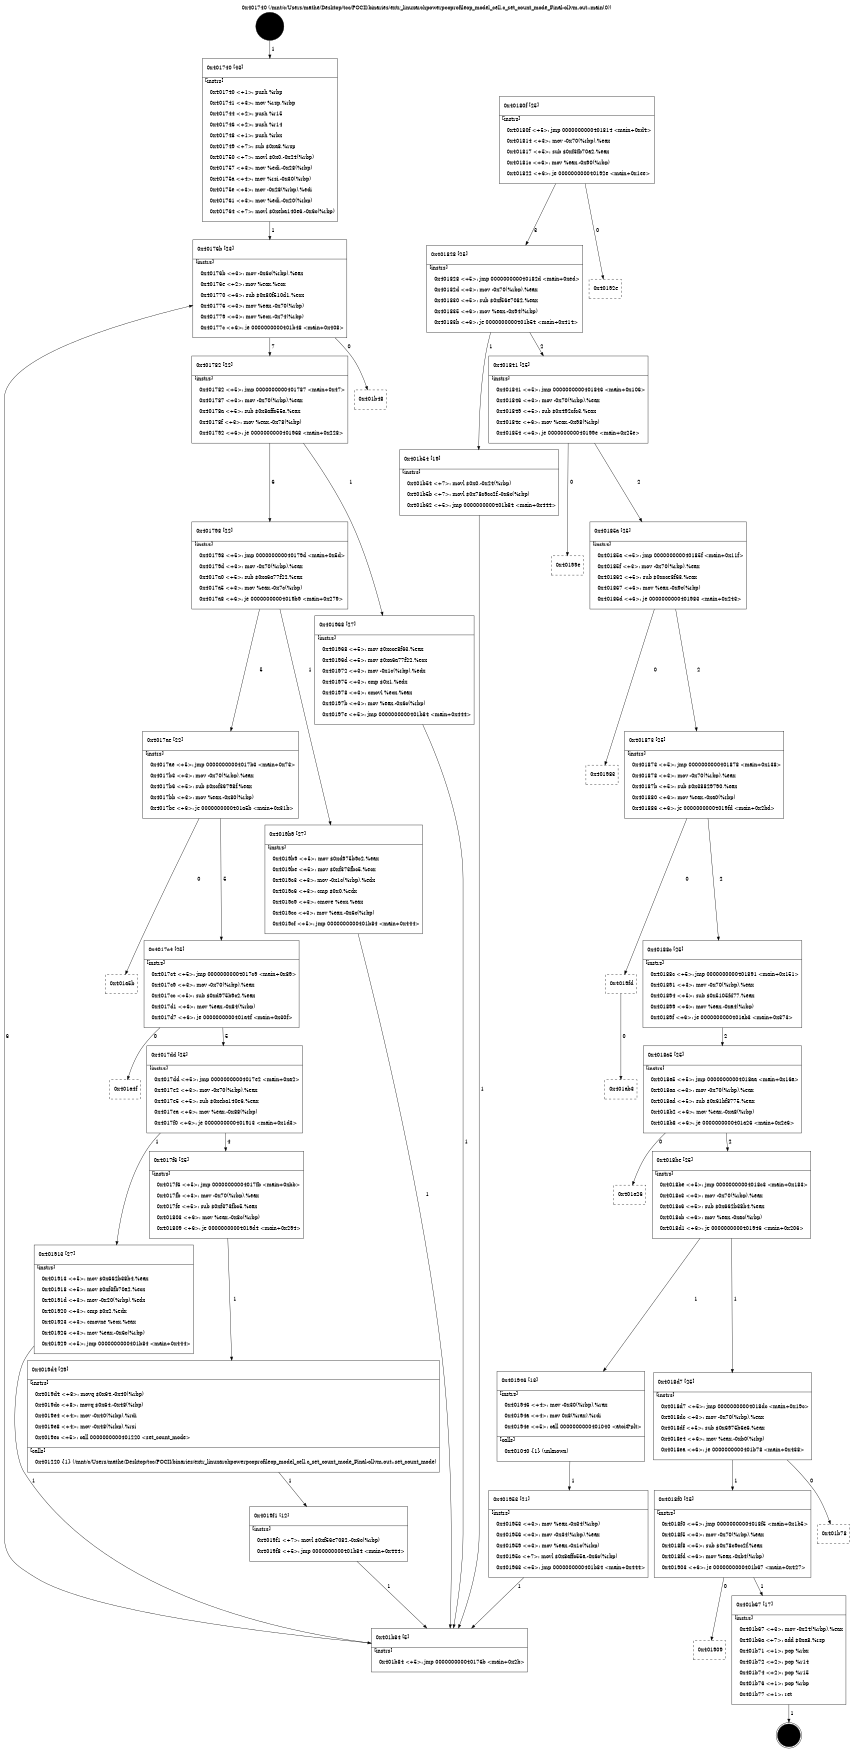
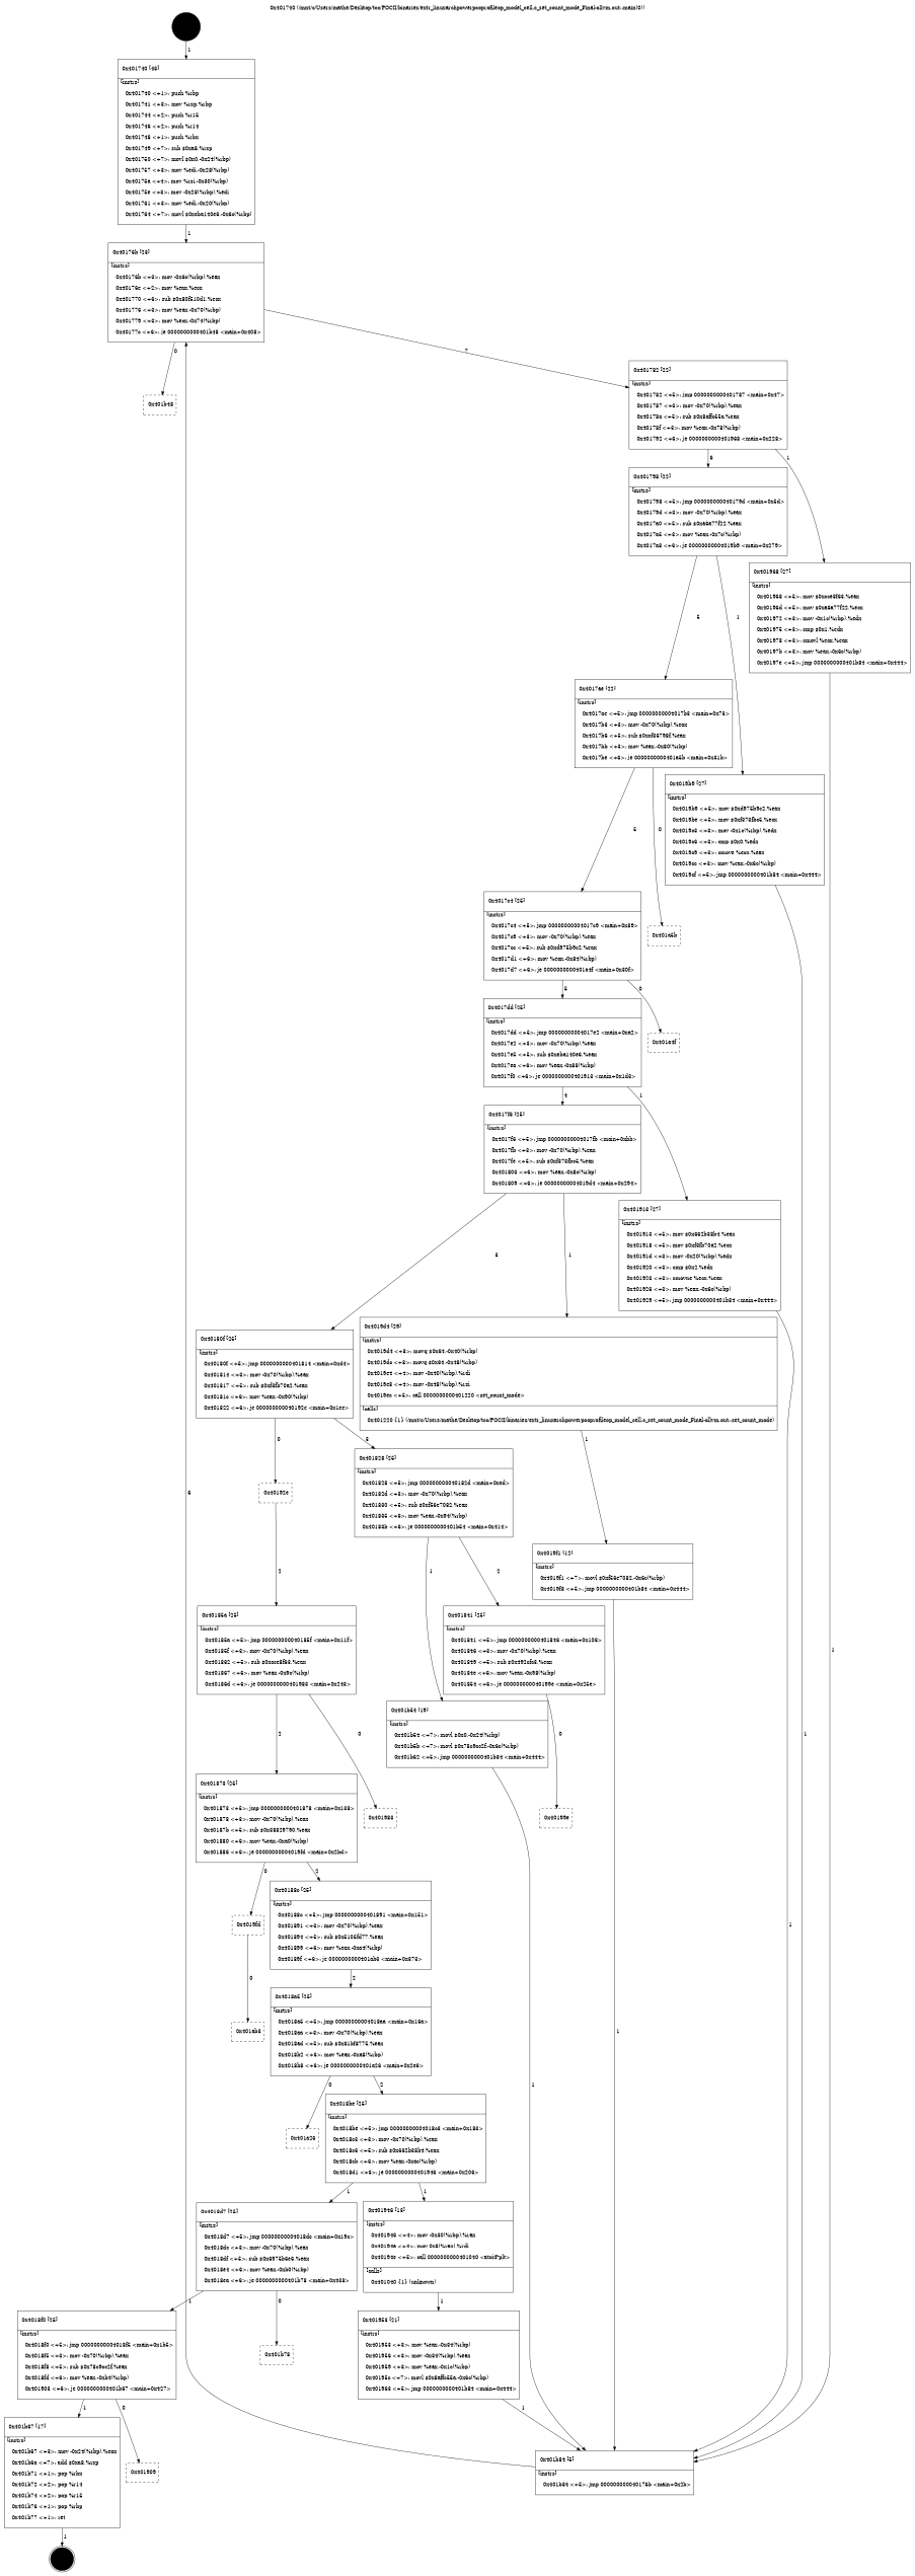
  digraph {
    label="0x401740 (/mnt/c/Users/mathe/Desktop/tcc/POCII/binaries/extr_linuxarchpowerpcoprofileop_model_cell.c_set_count_mode_Final-ollvm.out::main(0))"
    labelloc=t
    node [shape=record]
    Entry [fillcolor=black height=0.3 shape=circle style=filled width=0.3]
    n2 [label="{\n     0x401740 [43]\l\n     | [instrs]\l\n     &nbsp;&nbsp;0x401740 \<+1\>: push %rbp\l\n     &nbsp;&nbsp;0x401741 \<+3\>: mov %rsp,%rbp\l\n     &nbsp;&nbsp;0x401744 \<+2\>: push %r15\l\n     &nbsp;&nbsp;0x401746 \<+2\>: push %r14\l\n     &nbsp;&nbsp;0x401748 \<+1\>: push %rbx\l\n     &nbsp;&nbsp;0x401749 \<+7\>: sub $0xa8,%rsp\l\n     &nbsp;&nbsp;0x401750 \<+7\>: movl $0x0,-0x24(%rbp)\l\n     &nbsp;&nbsp;0x401757 \<+3\>: mov %edi,-0x28(%rbp)\l\n     &nbsp;&nbsp;0x40175a \<+4\>: mov %rsi,-0x30(%rbp)\l\n     &nbsp;&nbsp;0x40175e \<+3\>: mov -0x28(%rbp),%edi\l\n     &nbsp;&nbsp;0x401761 \<+3\>: mov %edi,-0x20(%rbp)\l\n     &nbsp;&nbsp;0x401764 \<+7\>: movl $0xeba140e6,-0x6c(%rbp)\l\n  }"]
    n3 [label="{\n     0x40176b [23]\l\n     | [instrs]\l\n     &nbsp;&nbsp;0x40176b \<+3\>: mov -0x6c(%rbp),%eax\l\n     &nbsp;&nbsp;0x40176e \<+2\>: mov %eax,%ecx\l\n     &nbsp;&nbsp;0x401770 \<+6\>: sub $0x80f510d1,%ecx\l\n     &nbsp;&nbsp;0x401776 \<+3\>: mov %eax,-0x70(%rbp)\l\n     &nbsp;&nbsp;0x401779 \<+3\>: mov %ecx,-0x74(%rbp)\l\n     &nbsp;&nbsp;0x40177c \<+6\>: je 0000000000401b48 \<main+0x408\>\l\n  }"]
    n4 [label="{\n     0x401b48\l\n  }" style=dashed]
    n5 [label="{\n     0x401782 [22]\l\n     | [instrs]\l\n     &nbsp;&nbsp;0x401782 \<+5\>: jmp 0000000000401787 \<main+0x47\>\l\n     &nbsp;&nbsp;0x401787 \<+3\>: mov -0x70(%rbp),%eax\l\n     &nbsp;&nbsp;0x40178a \<+5\>: sub $0x8affc55a,%eax\l\n     &nbsp;&nbsp;0x40178f \<+3\>: mov %eax,-0x78(%rbp)\l\n     &nbsp;&nbsp;0x401792 \<+6\>: je 0000000000401968 \<main+0x228\>\l\n  }"]
    n6 [label="{\n     0x401968 [27]\l\n     | [instrs]\l\n     &nbsp;&nbsp;0x401968 \<+5\>: mov $0xcce8f63,%eax\l\n     &nbsp;&nbsp;0x40196d \<+5\>: mov $0xa6a77f22,%ecx\l\n     &nbsp;&nbsp;0x401972 \<+3\>: mov -0x1c(%rbp),%edx\l\n     &nbsp;&nbsp;0x401975 \<+3\>: cmp $0x1,%edx\l\n     &nbsp;&nbsp;0x401978 \<+3\>: cmovl %ecx,%eax\l\n     &nbsp;&nbsp;0x40197b \<+3\>: mov %eax,-0x6c(%rbp)\l\n     &nbsp;&nbsp;0x40197e \<+5\>: jmp 0000000000401b84 \<main+0x444\>\l\n  }"]
    n7 [label="{\n     0x401798 [22]\l\n     | [instrs]\l\n     &nbsp;&nbsp;0x401798 \<+5\>: jmp 000000000040179d \<main+0x5d\>\l\n     &nbsp;&nbsp;0x40179d \<+3\>: mov -0x70(%rbp),%eax\l\n     &nbsp;&nbsp;0x4017a0 \<+5\>: sub $0xa6a77f22,%eax\l\n     &nbsp;&nbsp;0x4017a5 \<+3\>: mov %eax,-0x7c(%rbp)\l\n     &nbsp;&nbsp;0x4017a8 \<+6\>: je 00000000004019b9 \<main+0x279\>\l\n  }"]
    n8 [label="{\n     0x401b84 [5]\l\n     | [instrs]\l\n     &nbsp;&nbsp;0x401b84 \<+5\>: jmp 000000000040176b \<main+0x2b\>\l\n  }"]
    n9 [label="{\n     0x4019b9 [27]\l\n     | [instrs]\l\n     &nbsp;&nbsp;0x4019b9 \<+5\>: mov $0xd975b9c2,%eax\l\n     &nbsp;&nbsp;0x4019be \<+5\>: mov $0xf373fbc5,%ecx\l\n     &nbsp;&nbsp;0x4019c3 \<+3\>: mov -0x1c(%rbp),%edx\l\n     &nbsp;&nbsp;0x4019c6 \<+3\>: cmp $0x0,%edx\l\n     &nbsp;&nbsp;0x4019c9 \<+3\>: cmove %ecx,%eax\l\n     &nbsp;&nbsp;0x4019cc \<+3\>: mov %eax,-0x6c(%rbp)\l\n     &nbsp;&nbsp;0x4019cf \<+5\>: jmp 0000000000401b84 \<main+0x444\>\l\n  }"]
    n10 [label="{\n     0x4017ae [22]\l\n     | [instrs]\l\n     &nbsp;&nbsp;0x4017ae \<+5\>: jmp 00000000004017b3 \<main+0x73\>\l\n     &nbsp;&nbsp;0x4017b3 \<+3\>: mov -0x70(%rbp),%eax\l\n     &nbsp;&nbsp;0x4017b6 \<+5\>: sub $0xcf36798f,%eax\l\n     &nbsp;&nbsp;0x4017bb \<+3\>: mov %eax,-0x80(%rbp)\l\n     &nbsp;&nbsp;0x4017be \<+6\>: je 0000000000401a5b \<main+0x31b\>\l\n  }"]
    Exit [fillcolor=black height=0.3 peripheries=2 shape=circle style=filled width=0.3]
    n12 [label="{\n     0x401a5b\l\n  }" style=dashed]
    n13 [label="{\n     0x4017c4 [25]\l\n     | [instrs]\l\n     &nbsp;&nbsp;0x4017c4 \<+5\>: jmp 00000000004017c9 \<main+0x89\>\l\n     &nbsp;&nbsp;0x4017c9 \<+3\>: mov -0x70(%rbp),%eax\l\n     &nbsp;&nbsp;0x4017cc \<+5\>: sub $0xd975b9c2,%eax\l\n     &nbsp;&nbsp;0x4017d1 \<+6\>: mov %eax,-0x84(%rbp)\l\n     &nbsp;&nbsp;0x4017d7 \<+6\>: je 0000000000401a4f \<main+0x30f\>\l\n  }"]
    n14 [label="{\n     0x401909\l\n  }" style=dashed]
    n15 [label="{\n     0x401a4f\l\n  }" style=dashed]
    n16 [label="{\n     0x4017dd [25]\l\n     | [instrs]\l\n     &nbsp;&nbsp;0x4017dd \<+5\>: jmp 00000000004017e2 \<main+0xa2\>\l\n     &nbsp;&nbsp;0x4017e2 \<+3\>: mov -0x70(%rbp),%eax\l\n     &nbsp;&nbsp;0x4017e5 \<+5\>: sub $0xeba140e6,%eax\l\n     &nbsp;&nbsp;0x4017ea \<+6\>: mov %eax,-0x88(%rbp)\l\n     &nbsp;&nbsp;0x4017f0 \<+6\>: je 0000000000401913 \<main+0x1d3\>\l\n  }"]
    n17 [label="{\n     0x401b67 [17]\l\n     | [instrs]\l\n     &nbsp;&nbsp;0x401b67 \<+3\>: mov -0x24(%rbp),%eax\l\n     &nbsp;&nbsp;0x401b6a \<+7\>: add $0xa8,%rsp\l\n     &nbsp;&nbsp;0x401b71 \<+1\>: pop %rbx\l\n     &nbsp;&nbsp;0x401b72 \<+2\>: pop %r14\l\n     &nbsp;&nbsp;0x401b74 \<+2\>: pop %r15\l\n     &nbsp;&nbsp;0x401b76 \<+1\>: pop %rbp\l\n     &nbsp;&nbsp;0x401b77 \<+1\>: ret\l\n  }"]
    n18 [label="{\n     0x401913 [27]\l\n     | [instrs]\l\n     &nbsp;&nbsp;0x401913 \<+5\>: mov $0x662b38b4,%eax\l\n     &nbsp;&nbsp;0x401918 \<+5\>: mov $0xf3fb70a2,%ecx\l\n     &nbsp;&nbsp;0x40191d \<+3\>: mov -0x20(%rbp),%edx\l\n     &nbsp;&nbsp;0x401920 \<+3\>: cmp $0x2,%edx\l\n     &nbsp;&nbsp;0x401923 \<+3\>: cmovne %ecx,%eax\l\n     &nbsp;&nbsp;0x401926 \<+3\>: mov %eax,-0x6c(%rbp)\l\n     &nbsp;&nbsp;0x401929 \<+5\>: jmp 0000000000401b84 \<main+0x444\>\l\n  }"]
    n19 [label="{\n     0x4017f6 [25]\l\n     | [instrs]\l\n     &nbsp;&nbsp;0x4017f6 \<+5\>: jmp 00000000004017fb \<main+0xbb\>\l\n     &nbsp;&nbsp;0x4017fb \<+3\>: mov -0x70(%rbp),%eax\l\n     &nbsp;&nbsp;0x4017fe \<+5\>: sub $0xf373fbc5,%eax\l\n     &nbsp;&nbsp;0x401803 \<+6\>: mov %eax,-0x8c(%rbp)\l\n     &nbsp;&nbsp;0x401809 \<+6\>: je 00000000004019d4 \<main+0x294\>\l\n  }"]
    n20 [label="{\n     0x4018f0 [25]\l\n     | [instrs]\l\n     &nbsp;&nbsp;0x4018f0 \<+5\>: jmp 00000000004018f5 \<main+0x1b5\>\l\n     &nbsp;&nbsp;0x4018f5 \<+3\>: mov -0x70(%rbp),%eax\l\n     &nbsp;&nbsp;0x4018f8 \<+5\>: sub $0x78c9cc2f,%eax\l\n     &nbsp;&nbsp;0x4018fd \<+6\>: mov %eax,-0xb4(%rbp)\l\n     &nbsp;&nbsp;0x401903 \<+6\>: je 0000000000401b67 \<main+0x427\>\l\n  }"]
    n21 [label="{\n     0x4019d4 [29]\l\n     | [instrs]\l\n     &nbsp;&nbsp;0x4019d4 \<+8\>: movq $0x64,-0x40(%rbp)\l\n     &nbsp;&nbsp;0x4019dc \<+8\>: movq $0x64,-0x48(%rbp)\l\n     &nbsp;&nbsp;0x4019e4 \<+4\>: mov -0x40(%rbp),%rdi\l\n     &nbsp;&nbsp;0x4019e8 \<+4\>: mov -0x48(%rbp),%rsi\l\n     &nbsp;&nbsp;0x4019ec \<+5\>: call 0000000000401220 \<set_count_mode\>\l\n     | [calls]\l\n     &nbsp;&nbsp;0x401220 \{1\} (/mnt/c/Users/mathe/Desktop/tcc/POCII/binaries/extr_linuxarchpowerpcoprofileop_model_cell.c_set_count_mode_Final-ollvm.out::set_count_mode)\l\n  }"]
    n22 [label="{\n     0x40180f [25]\l\n     | [instrs]\l\n     &nbsp;&nbsp;0x40180f \<+5\>: jmp 0000000000401814 \<main+0xd4\>\l\n     &nbsp;&nbsp;0x401814 \<+3\>: mov -0x70(%rbp),%eax\l\n     &nbsp;&nbsp;0x401817 \<+5\>: sub $0xf3fb70a2,%eax\l\n     &nbsp;&nbsp;0x40181c \<+6\>: mov %eax,-0x90(%rbp)\l\n     &nbsp;&nbsp;0x401822 \<+6\>: je 000000000040192e \<main+0x1ee\>\l\n  }"]
    n23 [label="{\n     0x401b78\l\n  }" style=dashed]
    n24 [label="{\n     0x4019f1 [12]\l\n     | [instrs]\l\n     &nbsp;&nbsp;0x4019f1 \<+7\>: movl $0xf56e7082,-0x6c(%rbp)\l\n     &nbsp;&nbsp;0x4019f8 \<+5\>: jmp 0000000000401b84 \<main+0x444\>\l\n  }"]
    n25 [label="{\n     0x40192e\l\n  }" style=dashed]
    n26 [label="{\n     0x401828 [25]\l\n     | [instrs]\l\n     &nbsp;&nbsp;0x401828 \<+5\>: jmp 000000000040182d \<main+0xed\>\l\n     &nbsp;&nbsp;0x40182d \<+3\>: mov -0x70(%rbp),%eax\l\n     &nbsp;&nbsp;0x401830 \<+5\>: sub $0xf56e7082,%eax\l\n     &nbsp;&nbsp;0x401835 \<+6\>: mov %eax,-0x94(%rbp)\l\n     &nbsp;&nbsp;0x40183b \<+6\>: je 0000000000401b54 \<main+0x414\>\l\n  }"]
    n27 [label="{\n     0x401b54 [19]\l\n     | [instrs]\l\n     &nbsp;&nbsp;0x401b54 \<+7\>: movl $0x0,-0x24(%rbp)\l\n     &nbsp;&nbsp;0x401b5b \<+7\>: movl $0x78c9cc2f,-0x6c(%rbp)\l\n     &nbsp;&nbsp;0x401b62 \<+5\>: jmp 0000000000401b84 \<main+0x444\>\l\n  }"]
    n28 [label="{\n     0x401841 [25]\l\n     | [instrs]\l\n     &nbsp;&nbsp;0x401841 \<+5\>: jmp 0000000000401846 \<main+0x106\>\l\n     &nbsp;&nbsp;0x401846 \<+3\>: mov -0x70(%rbp),%eax\l\n     &nbsp;&nbsp;0x401849 \<+5\>: sub $0x492cfc3,%eax\l\n     &nbsp;&nbsp;0x40184e \<+6\>: mov %eax,-0x98(%rbp)\l\n     &nbsp;&nbsp;0x401854 \<+6\>: je 000000000040199e \<main+0x25e\>\l\n  }"]
    n29 [label="{\n     0x401953 [21]\l\n     | [instrs]\l\n     &nbsp;&nbsp;0x401953 \<+3\>: mov %eax,-0x34(%rbp)\l\n     &nbsp;&nbsp;0x401956 \<+3\>: mov -0x34(%rbp),%eax\l\n     &nbsp;&nbsp;0x401959 \<+3\>: mov %eax,-0x1c(%rbp)\l\n     &nbsp;&nbsp;0x40195c \<+7\>: movl $0x8affc55a,-0x6c(%rbp)\l\n     &nbsp;&nbsp;0x401963 \<+5\>: jmp 0000000000401b84 \<main+0x444\>\l\n  }"]
    n30 [label="{\n     0x40199e\l\n  }" style=dashed]
    n31 [label="{\n     0x40185a [25]\l\n     | [instrs]\l\n     &nbsp;&nbsp;0x40185a \<+5\>: jmp 000000000040185f \<main+0x11f\>\l\n     &nbsp;&nbsp;0x40185f \<+3\>: mov -0x70(%rbp),%eax\l\n     &nbsp;&nbsp;0x401862 \<+5\>: sub $0xcce8f63,%eax\l\n     &nbsp;&nbsp;0x401867 \<+6\>: mov %eax,-0x9c(%rbp)\l\n     &nbsp;&nbsp;0x40186d \<+6\>: je 0000000000401983 \<main+0x243\>\l\n  }"]
    n32 [label="{\n     0x4018d7 [25]\l\n     | [instrs]\l\n     &nbsp;&nbsp;0x4018d7 \<+5\>: jmp 00000000004018dc \<main+0x19c\>\l\n     &nbsp;&nbsp;0x4018dc \<+3\>: mov -0x70(%rbp),%eax\l\n     &nbsp;&nbsp;0x4018df \<+5\>: sub $0x6975b6e6,%eax\l\n     &nbsp;&nbsp;0x4018e4 \<+6\>: mov %eax,-0xb0(%rbp)\l\n     &nbsp;&nbsp;0x4018ea \<+6\>: je 0000000000401b78 \<main+0x438\>\l\n  }"]
    n33 [label="{\n     0x401983\l\n  }" style=dashed]
    n34 [label="{\n     0x401873 [25]\l\n     | [instrs]\l\n     &nbsp;&nbsp;0x401873 \<+5\>: jmp 0000000000401878 \<main+0x138\>\l\n     &nbsp;&nbsp;0x401878 \<+3\>: mov -0x70(%rbp),%eax\l\n     &nbsp;&nbsp;0x40187b \<+5\>: sub $0x38829790,%eax\l\n     &nbsp;&nbsp;0x401880 \<+6\>: mov %eax,-0xa0(%rbp)\l\n     &nbsp;&nbsp;0x401886 \<+6\>: je 00000000004019fd \<main+0x2bd\>\l\n  }"]
    n35 [label="{\n     0x401946 [13]\l\n     | [instrs]\l\n     &nbsp;&nbsp;0x401946 \<+4\>: mov -0x30(%rbp),%rax\l\n     &nbsp;&nbsp;0x40194a \<+4\>: mov 0x8(%rax),%rdi\l\n     &nbsp;&nbsp;0x40194e \<+5\>: call 0000000000401040 \<atoi@plt\>\l\n     | [calls]\l\n     &nbsp;&nbsp;0x401040 \{1\} (unknown)\l\n  }"]
    n36 [label="{\n     0x4019fd\l\n  }" style=dashed]
    n37 [label="{\n     0x40188c [25]\l\n     | [instrs]\l\n     &nbsp;&nbsp;0x40188c \<+5\>: jmp 0000000000401891 \<main+0x151\>\l\n     &nbsp;&nbsp;0x401891 \<+3\>: mov -0x70(%rbp),%eax\l\n     &nbsp;&nbsp;0x401894 \<+5\>: sub $0x5105fd77,%eax\l\n     &nbsp;&nbsp;0x401899 \<+6\>: mov %eax,-0xa4(%rbp)\l\n     &nbsp;&nbsp;0x40189f \<+6\>: je 0000000000401ab3 \<main+0x373\>\l\n  }"]
    n38 [label="{\n     0x4018be [25]\l\n     | [instrs]\l\n     &nbsp;&nbsp;0x4018be \<+5\>: jmp 00000000004018c3 \<main+0x183\>\l\n     &nbsp;&nbsp;0x4018c3 \<+3\>: mov -0x70(%rbp),%eax\l\n     &nbsp;&nbsp;0x4018c6 \<+5\>: sub $0x662b38b4,%eax\l\n     &nbsp;&nbsp;0x4018cb \<+6\>: mov %eax,-0xac(%rbp)\l\n     &nbsp;&nbsp;0x4018d1 \<+6\>: je 0000000000401946 \<main+0x206\>\l\n  }"]
    n39 [label="{\n     0x401ab3\l\n  }" style=dashed]
    n40 [label="{\n     0x4018a5 [25]\l\n     | [instrs]\l\n     &nbsp;&nbsp;0x4018a5 \<+5\>: jmp 00000000004018aa \<main+0x16a\>\l\n     &nbsp;&nbsp;0x4018aa \<+3\>: mov -0x70(%rbp),%eax\l\n     &nbsp;&nbsp;0x4018ad \<+5\>: sub $0x61bf8775,%eax\l\n     &nbsp;&nbsp;0x4018b2 \<+6\>: mov %eax,-0xa8(%rbp)\l\n     &nbsp;&nbsp;0x4018b8 \<+6\>: je 0000000000401a26 \<main+0x2e6\>\l\n  }"]
    n41 [label="{\n     0x401a26\l\n  }" style=dashed]
    Entry -> n2 [label=" 1"]
    n2 -> n3 [label=" 1"]
    n3 -> n4 [label=" 0"]
    n3 -> n5 [label=" 7"]
    n5 -> n6 [label=" 1"]
    n5 -> n7 [label=" 6"]
    n6 -> n8 [label=" 1"]
    n7 -> n9 [label=" 1"]
    n7 -> n10 [label=" 5"]
    n8 -> n3 [label=" 6"]
    n9 -> n8 [label=" 1"]
    n10 -> n12 [label=" 0"]
    n10 -> n13 [label=" 5"]
    n13 -> n15 [label=" 0"]
    n13 -> n16 [label=" 5"]
    n16 -> n18 [label=" 1"]
    n16 -> n19 [label=" 4"]
    n17 -> Exit [label=" 1"]
    n18 -> n8 [label=" 1"]
    n19 -> n21 [label=" 1"]
+   n19 -> n22 [label=" 3"]
    n20 -> n14 [label=" 0"]
    n20 -> n17 [label=" 1"]
    n21 -> n24 [label=" 1"]
    n22 -> n25 [label=" 0"]
    n22 -> n26 [label=" 3"]
    n24 -> n8 [label=" 1"]
    n26 -> n27 [label=" 1"]
    n26 -> n28 [label=" 2"]
    n27 -> n8 [label=" 1"]
    n28 -> n30 [label=" 0"]
-   n28 -> n31 [label=" 2"]
+   n25 -> n31 [label=" 2"]
    n29 -> n8 [label=" 1"]
    n31 -> n33 [label=" 0"]
    n31 -> n34 [label=" 2"]
    n32 -> n20 [label=" 1"]
    n32 -> n23 [label=" 0"]
    n34 -> n36 [label=" 0"]
    n34 -> n37 [label=" 2"]
    n35 -> n29 [label=" 1"]
    n36 -> n39 [label=" 0"]
    n37 -> n40 [label=" 2"]
    n38 -> n32 [label=" 1"]
    n38 -> n35 [label=" 1"]
    n40 -> n38 [label=" 2"]
    n40 -> n41 [label=" 0"]
  }
